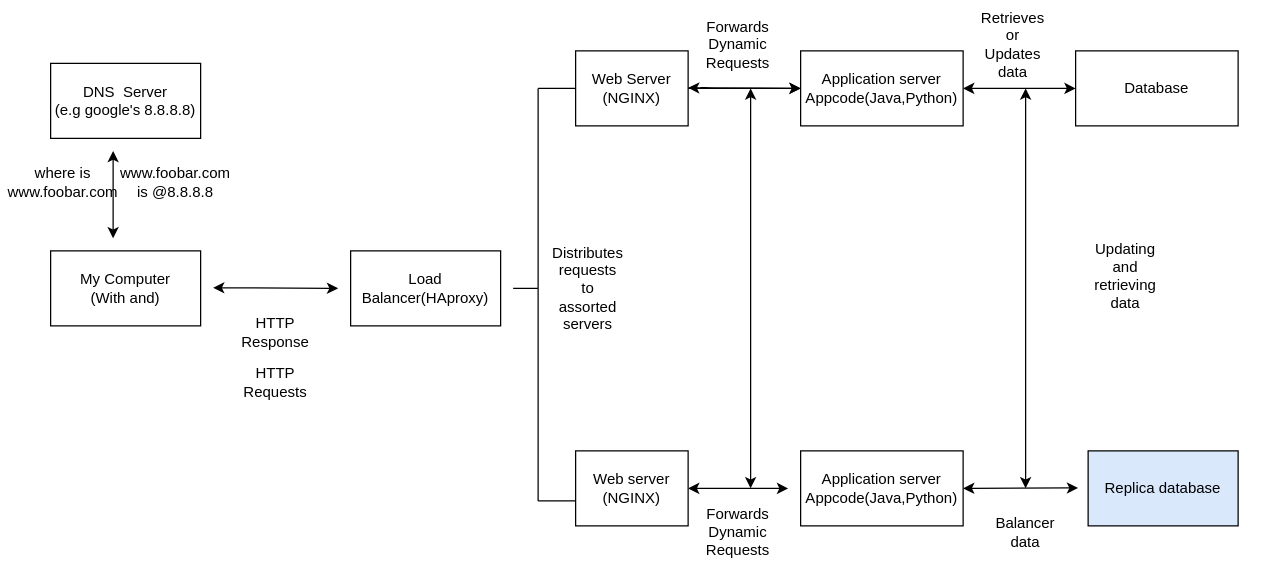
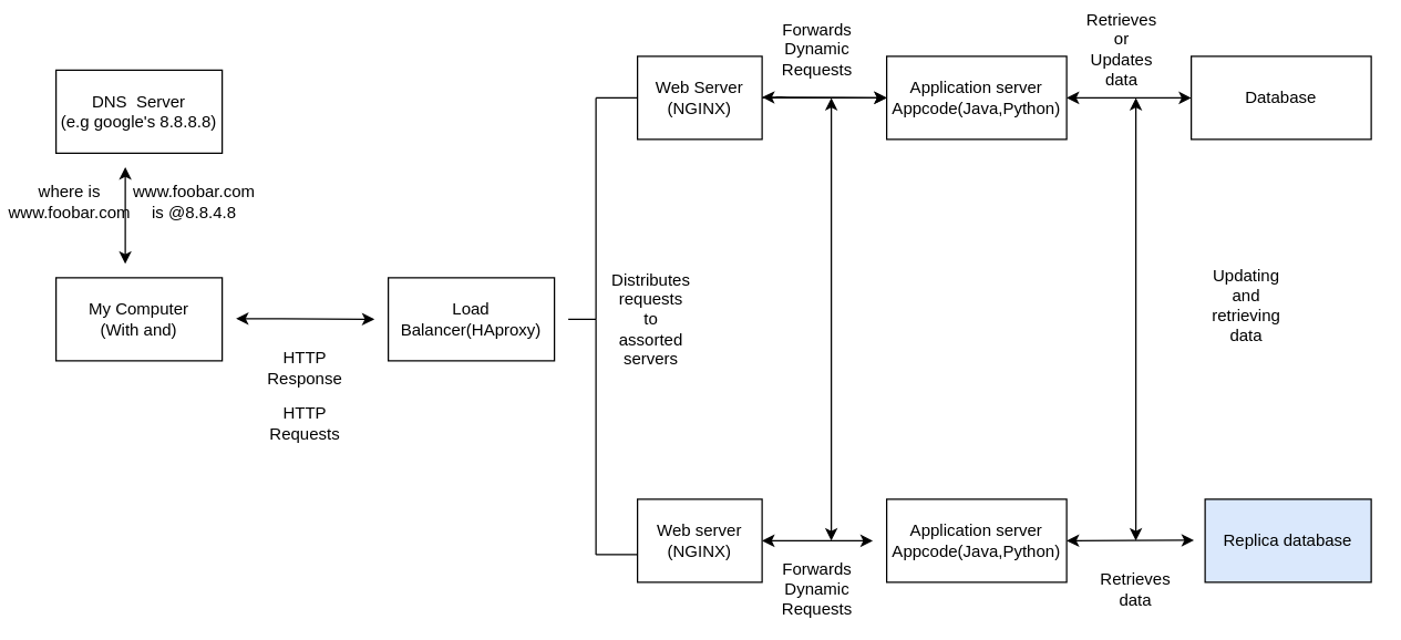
  <mxCell id="0" />
  <mxCell id="1" parent="0" />
  <mxCell id="2" value="My Computer&lt;br&gt;(With and)" style="rounded=0;whiteSpace=wrap;html=1;" vertex="1" parent="1"><mxGeometry x="40" y="200" width="120" height="60" as="geometry" /></mxCell>
  <mxCell id="3" value="" style="endArrow=classic;startArrow=classic;html=1;rounded=0;" edge="1" parent="1"><mxGeometry width="50" height="50" relative="1" as="geometry"><mxPoint x="90" y="190" as="sourcePoint" /><mxPoint x="90" y="120" as="targetPoint" /></mxGeometry></mxCell>
  <mxCell id="4" value="DNS&amp;nbsp; Server&lt;br&gt;(e.g google's 8.8.8.8)" style="rounded=0;whiteSpace=wrap;html=1;" vertex="1" parent="1"><mxGeometry x="40" y="50" width="120" height="60" as="geometry" /></mxCell>
  <mxCell id="5" value="where is www.foobar.com" style="text;html=1;strokeColor=none;fillColor=none;align=center;verticalAlign=middle;whiteSpace=wrap;rounded=0;" vertex="1" parent="1"><mxGeometry x="20" y="130" width="60" height="30" as="geometry" /></mxCell>
- <mxCell id="6" value="www.foobar.com is @8.8.8.8" style="text;html=1;strokeColor=none;fillColor=none;align=center;verticalAlign=middle;whiteSpace=wrap;rounded=0;" vertex="1" parent="1"><mxGeometry x="110" y="130" width="60" height="30" as="geometry" /></mxCell>
+ <mxCell id="6" value="www.foobar.com is @8.8.4.8" style="text;html=1;strokeColor=none;fillColor=none;align=center;verticalAlign=middle;whiteSpace=wrap;rounded=0;" vertex="1" parent="1"><mxGeometry x="110" y="130" width="60" height="30" as="geometry" /></mxCell>
  <mxCell id="7" value="" style="endArrow=classic;startArrow=classic;html=1;rounded=0;" edge="1" parent="1"><mxGeometry width="50" height="50" relative="1" as="geometry"><mxPoint x="170" y="229.5" as="sourcePoint" /><mxPoint x="270" y="230" as="targetPoint" /></mxGeometry></mxCell>
  <mxCell id="8" value="HTTP&lt;br&gt;Requests" style="text;html=1;strokeColor=none;fillColor=none;align=center;verticalAlign=middle;whiteSpace=wrap;rounded=0;" vertex="1" parent="1"><mxGeometry x="190" y="290" width="60" height="30" as="geometry" /></mxCell>
  <mxCell id="9" value="HTTP Response" style="text;html=1;strokeColor=none;fillColor=none;align=center;verticalAlign=middle;whiteSpace=wrap;rounded=0;" vertex="1" parent="1"><mxGeometry x="190" y="250" width="60" height="30" as="geometry" /></mxCell>
  <mxCell id="10" value="Load Balancer(HAproxy)" style="rounded=0;whiteSpace=wrap;html=1;" vertex="1" parent="1"><mxGeometry x="280" y="200" width="120" height="60" as="geometry" /></mxCell>
  <mxCell id="11" value="" style="endArrow=none;html=1;rounded=0;" edge="1" parent="1"><mxGeometry width="50" height="50" relative="1" as="geometry"><mxPoint x="410" y="230" as="sourcePoint" /><mxPoint x="430" y="230" as="targetPoint" /></mxGeometry></mxCell>
  <mxCell id="12" value="" style="endArrow=none;html=1;rounded=0;" edge="1" parent="1"><mxGeometry width="50" height="50" relative="1" as="geometry"><mxPoint x="430" y="230" as="sourcePoint" /><mxPoint x="430" y="70" as="targetPoint" /></mxGeometry></mxCell>
  <mxCell id="13" value="" style="endArrow=none;html=1;rounded=0;" edge="1" parent="1"><mxGeometry width="50" height="50" relative="1" as="geometry"><mxPoint x="430" y="400" as="sourcePoint" /><mxPoint x="430" y="230" as="targetPoint" /></mxGeometry></mxCell>
  <mxCell id="14" value="" style="endArrow=none;html=1;rounded=0;" edge="1" parent="1"><mxGeometry width="50" height="50" relative="1" as="geometry"><mxPoint x="430" y="70" as="sourcePoint" /><mxPoint x="460" y="70" as="targetPoint" /></mxGeometry></mxCell>
  <mxCell id="15" value="" style="endArrow=none;html=1;rounded=0;" edge="1" parent="1"><mxGeometry width="50" height="50" relative="1" as="geometry"><mxPoint x="430" y="400" as="sourcePoint" /><mxPoint x="460" y="400" as="targetPoint" /></mxGeometry></mxCell>
  <mxCell id="16" value="Distributes requests to assorted servers" style="text;html=1;strokeColor=none;fillColor=none;align=center;verticalAlign=middle;whiteSpace=wrap;rounded=0;" vertex="1" parent="1"><mxGeometry x="440" y="215" width="60" height="30" as="geometry" /></mxCell>
  <mxCell id="17" value="" style="edgeStyle=orthogonalEdgeStyle;rounded=0;orthogonalLoop=1;jettySize=auto;html=1;" edge="1" parent="1" source="18"><mxGeometry relative="1" as="geometry"><mxPoint x="640" y="70" as="targetPoint" /></mxGeometry></mxCell>
  <mxCell id="18" value="Web Server&lt;br&gt;(NGINX)" style="rounded=0;whiteSpace=wrap;html=1;" vertex="1" parent="1"><mxGeometry x="460" y="40" width="90" height="60" as="geometry" /></mxCell>
  <mxCell id="19" value="Web server&lt;br&gt;(NGINX)" style="rounded=0;whiteSpace=wrap;html=1;" vertex="1" parent="1"><mxGeometry x="460" y="360" width="90" height="60" as="geometry" /></mxCell>
  <mxCell id="20" value="" style="endArrow=classic;startArrow=classic;html=1;rounded=0;entryX=0;entryY=0.5;entryDx=0;entryDy=0;" edge="1" parent="1"><mxGeometry width="50" height="50" relative="1" as="geometry"><mxPoint x="550" y="69.5" as="sourcePoint" /><mxPoint x="640" y="70" as="targetPoint" /><Array as="points"><mxPoint x="580" y="70" /><mxPoint x="560" y="69.5" /></Array></mxGeometry></mxCell>
  <mxCell id="21" value="Application server&lt;br&gt;Appcode(Java,Python)" style="rounded=0;whiteSpace=wrap;html=1;" vertex="1" parent="1"><mxGeometry x="640" y="360" width="130" height="60" as="geometry" /></mxCell>
  <mxCell id="22" value="Database" style="rounded=0;whiteSpace=wrap;html=1;" vertex="1" parent="1"><mxGeometry x="860" y="40" width="130" height="60" as="geometry" /></mxCell>
  <mxCell id="23" value="Replica database" style="rounded=0;whiteSpace=wrap;html=1;fillColor=#dae8fc;" vertex="1" parent="1"><mxGeometry x="870" y="360" width="120" height="60" as="geometry" /></mxCell>
  <mxCell id="24" value="" style="endArrow=classic;startArrow=classic;html=1;rounded=0;" edge="1" parent="1"><mxGeometry width="50" height="50" relative="1" as="geometry"><mxPoint x="550" y="390" as="sourcePoint" /><mxPoint x="630" y="390" as="targetPoint" /></mxGeometry></mxCell>
  <mxCell id="25" value="Forwards Dynamic Requests" style="text;html=1;strokeColor=none;fillColor=none;align=center;verticalAlign=middle;whiteSpace=wrap;rounded=0;" vertex="1" parent="1"><mxGeometry x="560" y="20" width="60" height="30" as="geometry" /></mxCell>
  <mxCell id="26" value="Forwards Dynamic Requests" style="text;html=1;strokeColor=none;fillColor=none;align=center;verticalAlign=middle;whiteSpace=wrap;rounded=0;" vertex="1" parent="1"><mxGeometry x="560" y="410" width="60" height="30" as="geometry" /></mxCell>
  <mxCell id="27" value="Application server Appcode(Java,Python)" style="rounded=0;whiteSpace=wrap;html=1;" vertex="1" parent="1"><mxGeometry x="640" y="40" width="130" height="60" as="geometry" /></mxCell>
  <mxCell id="28" value="" style="endArrow=classic;startArrow=classic;html=1;rounded=0;" edge="1" parent="1"><mxGeometry width="50" height="50" relative="1" as="geometry"><mxPoint x="770" y="70" as="sourcePoint" /><mxPoint x="860" y="70" as="targetPoint" /></mxGeometry></mxCell>
  <mxCell id="29" value="" style="endArrow=classic;startArrow=classic;html=1;rounded=0;entryX=-0.067;entryY=0.494;entryDx=0;entryDy=0;entryPerimeter=0;" edge="1" parent="1" target="23"><mxGeometry width="50" height="50" relative="1" as="geometry"><mxPoint x="770" y="390" as="sourcePoint" /><mxPoint x="820" y="340" as="targetPoint" /></mxGeometry></mxCell>
  <mxCell id="30" value="Retrieves or Updates data" style="text;html=1;strokeColor=none;fillColor=none;align=center;verticalAlign=middle;whiteSpace=wrap;rounded=0;" vertex="1" parent="1"><mxGeometry x="780" y="20" width="60" height="30" as="geometry" /></mxCell>
- <mxCell id="31" value="Balancer data" style="text;html=1;strokeColor=none;fillColor=none;align=center;verticalAlign=middle;whiteSpace=wrap;rounded=0;" vertex="1" parent="1"><mxGeometry x="790" y="410" width="60" height="30" as="geometry" /></mxCell>
+ <mxCell id="31" value="Retrieves data" style="text;html=1;strokeColor=none;fillColor=none;align=center;verticalAlign=middle;whiteSpace=wrap;rounded=0;" vertex="1" parent="1"><mxGeometry x="790" y="410" width="60" height="30" as="geometry" /></mxCell>
  <mxCell id="32" value="" style="endArrow=classic;startArrow=classic;html=1;rounded=0;" edge="1" parent="1"><mxGeometry width="50" height="50" relative="1" as="geometry"><mxPoint x="600" y="390" as="sourcePoint" /><mxPoint x="600" y="70" as="targetPoint" /></mxGeometry></mxCell>
  <mxCell id="33" value="" style="endArrow=classic;startArrow=classic;html=1;rounded=0;" edge="1" parent="1"><mxGeometry width="50" height="50" relative="1" as="geometry"><mxPoint x="820" y="390" as="sourcePoint" /><mxPoint x="820" y="70" as="targetPoint" /></mxGeometry></mxCell>
  <mxCell id="34" value="Updating and retrieving data" style="text;html=1;strokeColor=none;fillColor=none;align=center;verticalAlign=middle;whiteSpace=wrap;rounded=0;" vertex="1" parent="1"><mxGeometry x="870" y="205" width="60" height="30" as="geometry" /></mxCell>
